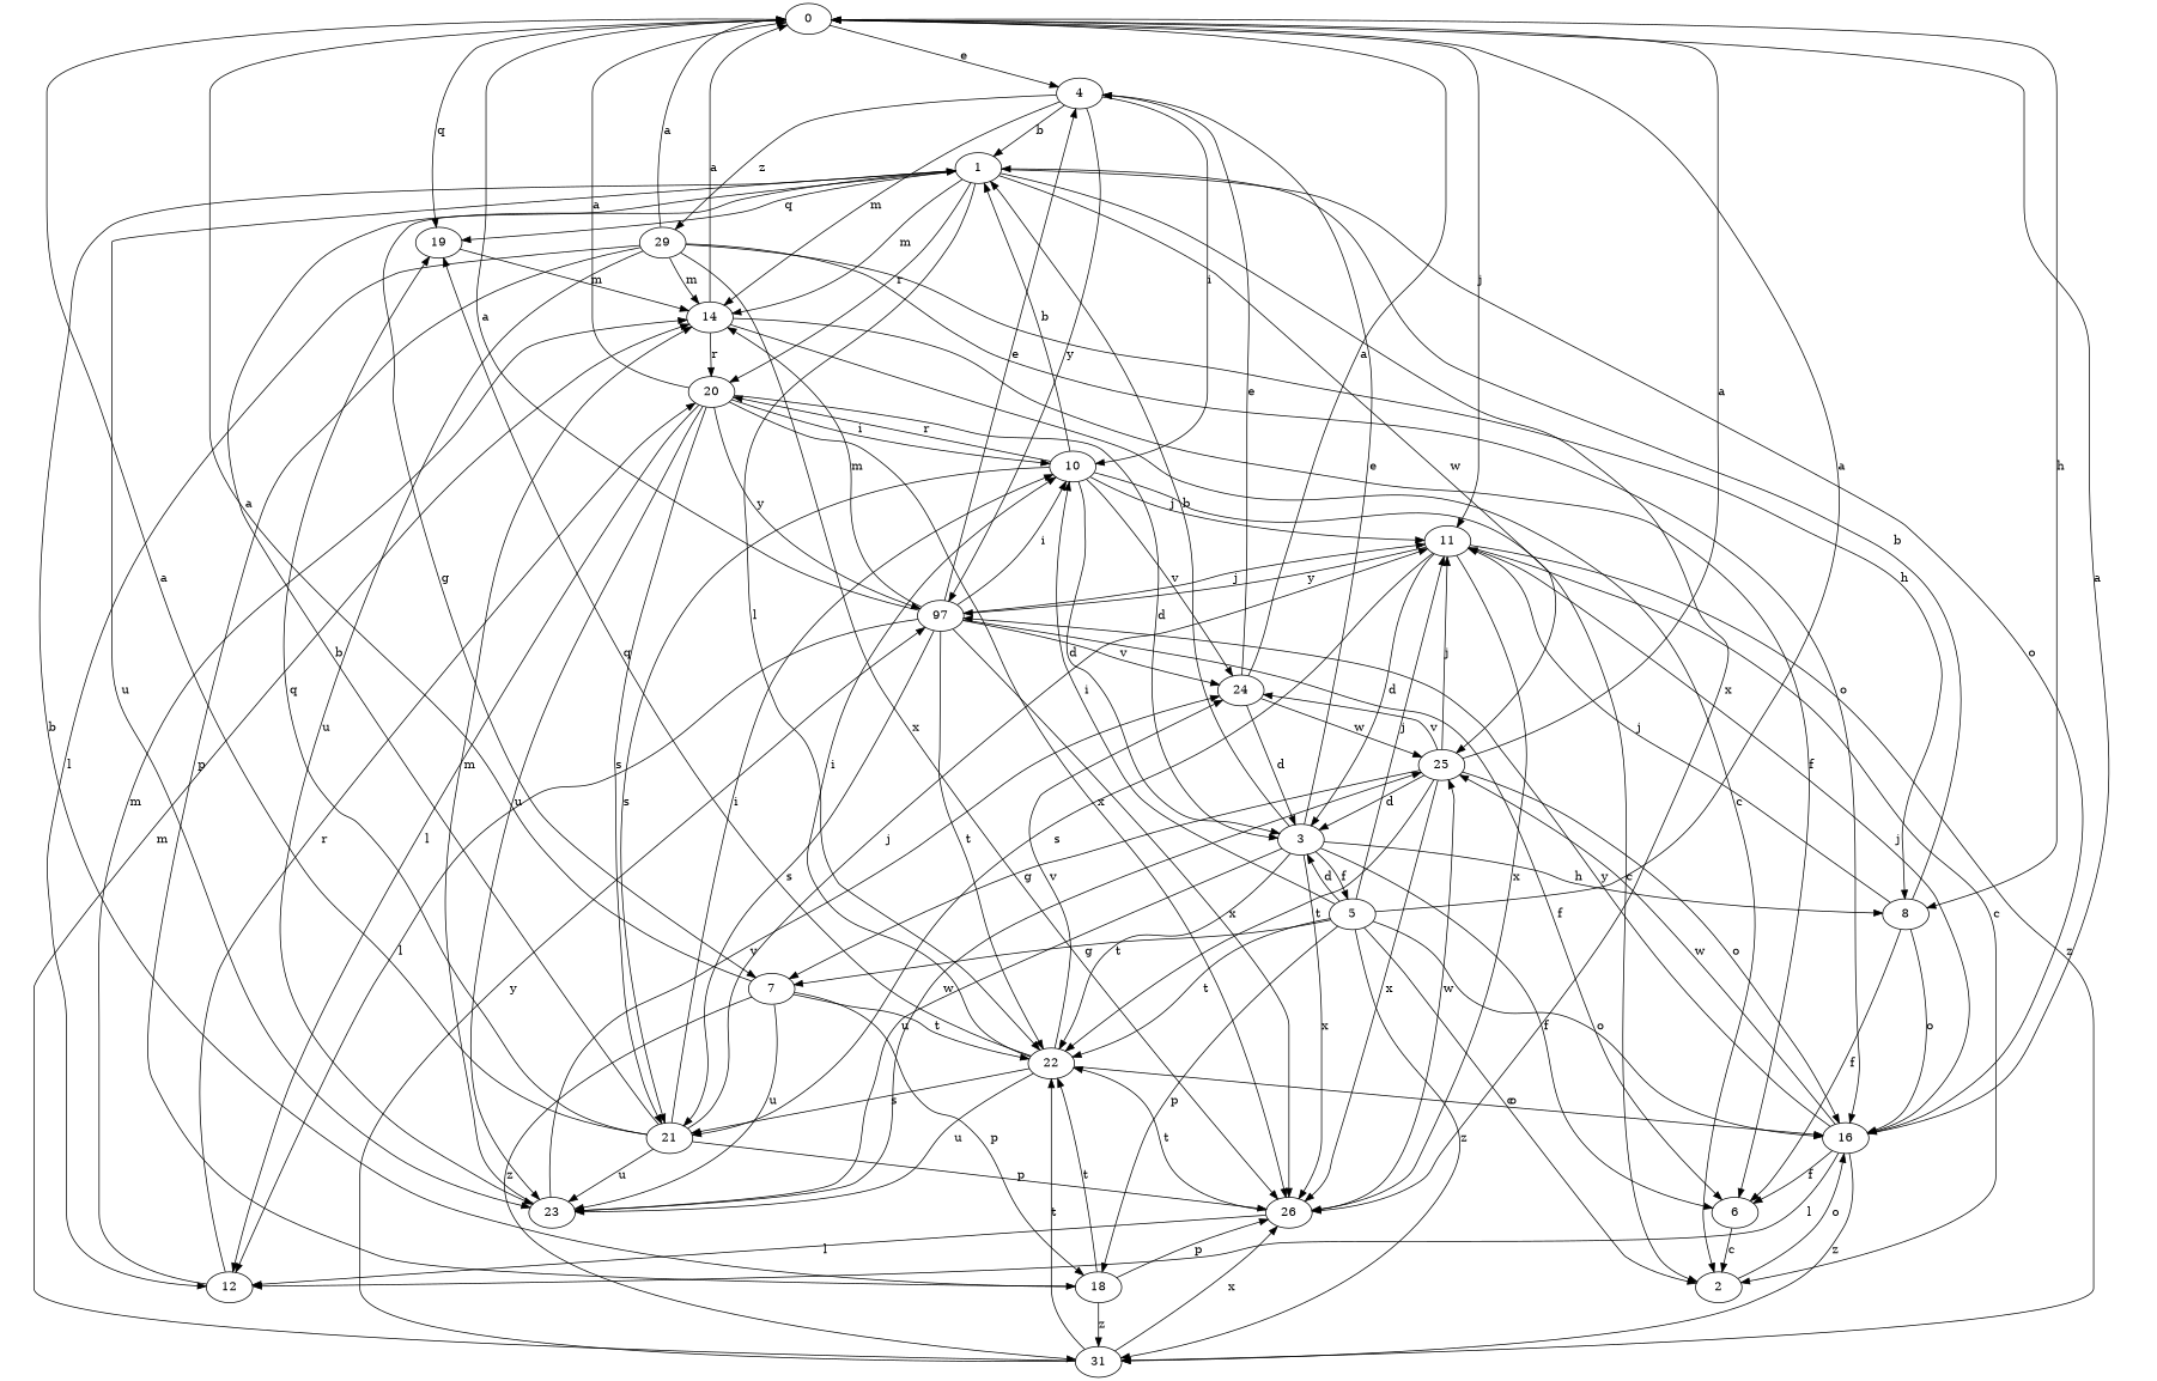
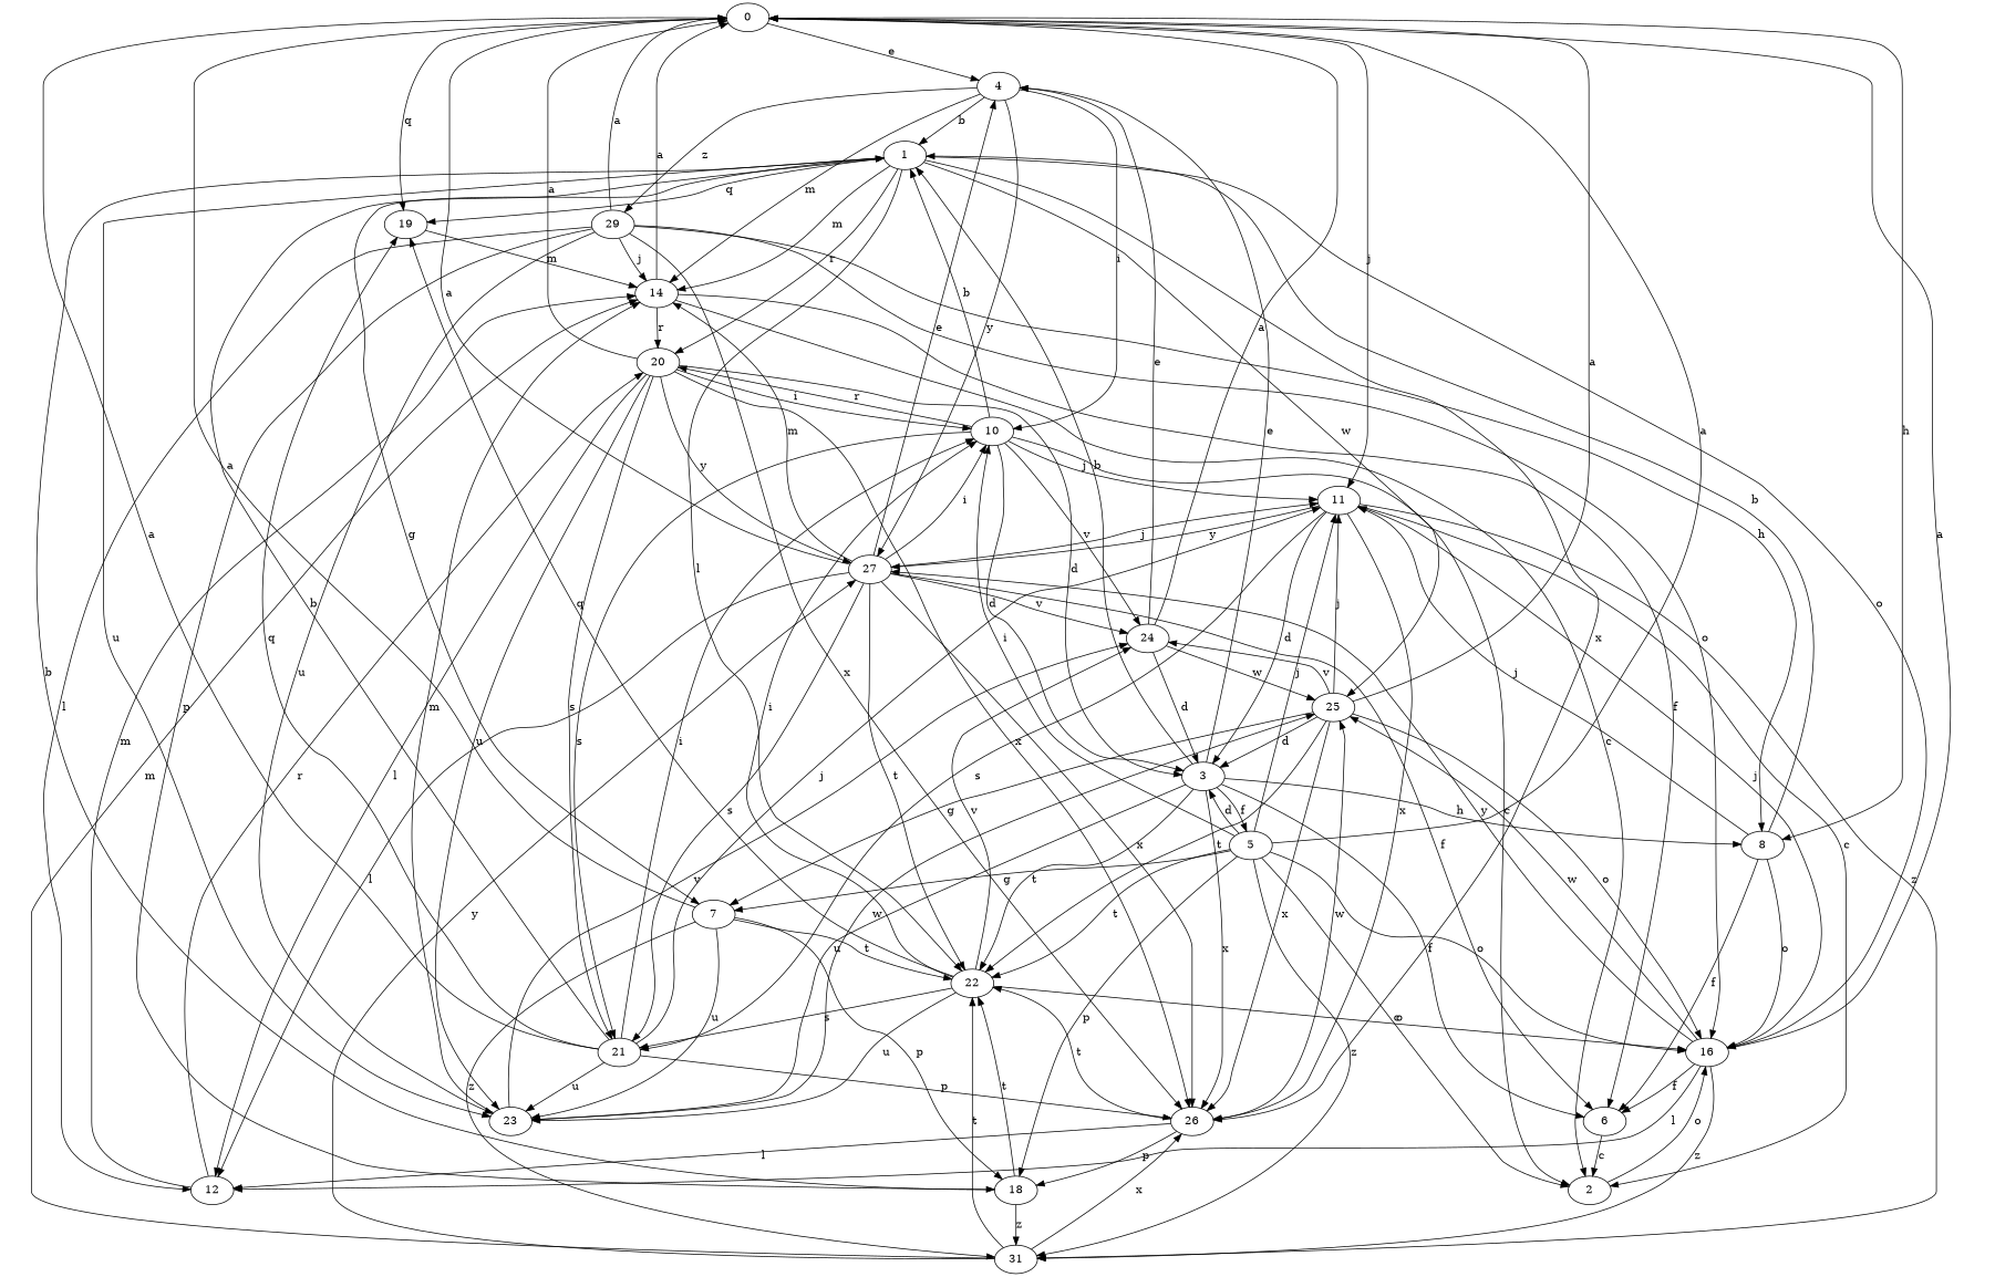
  strict digraph {
    0
    4
    8
    11
    19
    1
    14
    10
-   27 [label=97]
+   27
    29
    16
    6
    26
    2
    3
    31
    21
    7
    20
    23
    25
    22
    18
    12
    24
    5
    0 -> 4 [label=e]
    0 -> 8 [label=h]
    0 -> 11 [label=j]
    0 -> 19 [label=q]
    4 -> 1 [label=b]
    4 -> 14 [label=m]
    4 -> 10 [label=i]
    4 -> 27 [label=y]
    4 -> 29 [label=z]
    8 -> 11 [label=j]
    8 -> 1 [label=b]
    8 -> 16 [label=o]
    8 -> 6 [label=f]
    11 -> 27 [label=y]
    11 -> 26 [label=x]
    11 -> 2 [label=c]
    11 -> 3 [label=d]
    11 -> 31 [label=z]
    11 -> 21 [label=s]
    19 -> 14 [label=m]
    1 -> 19 [label=q]
    1 -> 14 [label=m]
    1 -> 16 [label=o]
    1 -> 26 [label=x]
    1 -> 7 [label=g]
    1 -> 20 [label=r]
    1 -> 23 [label=u]
    1 -> 25 [label=w]
    1 -> 22 [label=l]
    14 -> 0 [label=a]
    14 -> 6 [label=f]
    14 -> 2 [label=c]
    14 -> 20 [label=r]
    10 -> 11 [label=j]
    10 -> 1 [label=b]
    10 -> 2 [label=c]
    10 -> 3 [label=d]
    10 -> 21 [label=s]
    10 -> 20 [label=r]
    10 -> 24 [label=v]
    27 -> 0 [label=a]
    27 -> 4 [label=e]
    27 -> 11 [label=j]
    27 -> 14 [label=m]
    27 -> 10 [label=i]
    27 -> 6 [label=f]
    27 -> 26 [label=x]
    27 -> 21 [label=s]
    27 -> 22 [label=t]
    27 -> 12 [label=l]
    27 -> 24 [label=v]
    29 -> 0 [label=a]
    29 -> 8 [label=h]
-   29 -> 14 [label=m]
+   29 -> 14 [label=j]
    29 -> 16 [label=o]
    29 -> 26 [label=x]
    29 -> 23 [label=u]
    29 -> 18 [label=p]
    29 -> 12 [label=l]
    16 -> 0 [label=a]
    16 -> 11 [label=j]
    16 -> 27 [label=y]
    16 -> 6 [label=f]
    16 -> 31 [label=z]
    16 -> 25 [label=w]
    16 -> 12 [label=l]
    6 -> 2 [label=c]
    26 -> 25 [label=w]
    26 -> 22 [label=t]
-   18 -> 26 [label=p]
+   26 -> 18 [label=p]
    26 -> 12 [label=l]
    2 -> 16 [label=o]
    3 -> 4 [label=e]
    3 -> 8 [label=h]
    3 -> 1 [label=b]
    3 -> 6 [label=f]
    3 -> 26 [label=x]
    3 -> 23 [label=u]
    3 -> 22 [label=t]
    3 -> 5 [label=f]
    31 -> 14 [label=m]
    31 -> 27 [label=y]
    31 -> 26 [label=x]
    31 -> 22 [label=t]
    21 -> 0 [label=a]
    21 -> 11 [label=j]
    21 -> 19 [label=q]
    21 -> 1 [label=b]
    21 -> 10 [label=i]
    21 -> 26 [label=p]
    21 -> 23 [label=u]
    7 -> 0 [label=a]
    7 -> 31 [label=z]
    7 -> 23 [label=u]
    7 -> 22 [label=t]
    7 -> 18 [label=p]
    20 -> 0 [label=a]
    20 -> 10 [label=i]
    20 -> 27 [label=y]
    20 -> 26 [label=x]
    20 -> 3 [label=d]
    20 -> 21 [label=s]
    20 -> 23 [label=u]
    20 -> 12 [label=l]
    23 -> 14 [label=m]
    23 -> 25 [label=w]
    23 -> 24 [label=v]
    25 -> 0 [label=a]
    25 -> 11 [label=j]
    25 -> 16 [label=o]
    25 -> 26 [label=x]
    25 -> 3 [label=d]
    25 -> 7 [label=g]
    25 -> 22 [label=t]
    25 -> 24 [label=v]
    22 -> 19 [label=q]
    22 -> 10 [label=i]
    22 -> 16 [label=o]
    22 -> 21 [label=s]
    22 -> 23 [label=u]
    22 -> 24 [label=v]
    18 -> 1 [label=b]
    18 -> 31 [label=z]
    18 -> 22 [label=t]
    12 -> 14 [label=m]
    12 -> 20 [label=r]
    24 -> 0 [label=a]
    24 -> 4 [label=e]
    24 -> 3 [label=d]
    24 -> 25 [label=w]
    5 -> 0 [label=a]
    5 -> 11 [label=j]
    5 -> 10 [label=i]
    5 -> 16 [label=o]
    5 -> 2 [label=c]
    5 -> 3 [label=d]
    5 -> 31 [label=z]
    5 -> 7 [label=g]
    5 -> 22 [label=t]
    5 -> 18 [label=p]
  }
